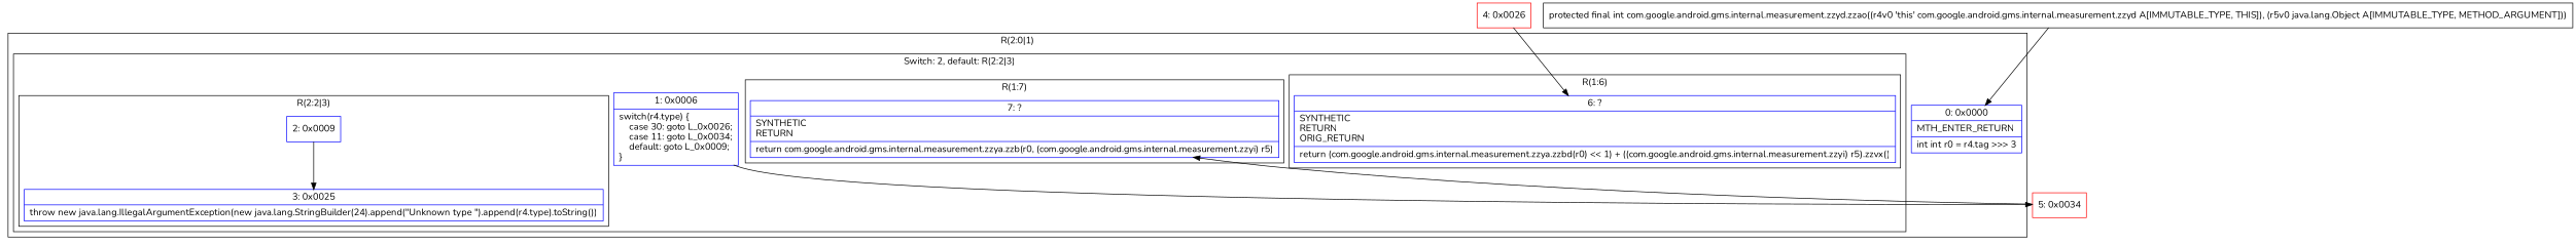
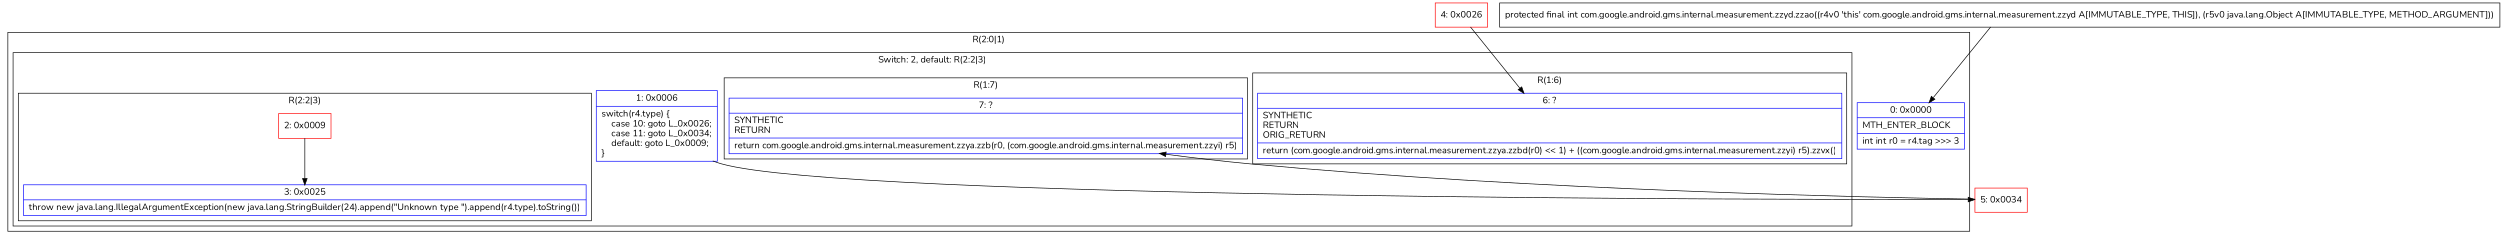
  digraph {
    fontname=Nunito
    node [color=blue fontname=Nunito shape=record]
    edge [fontname=Nunito]
    n1 [label="{6\:\ ?|SYNTHETIC\lRETURN\lORIG_RETURN\l|return (com.google.android.gms.internal.measurement.zzya.zzbd(r0) \<\< 1) + ((com.google.android.gms.internal.measurement.zzyi) r5).zzvx()\l}"]
    n2 [label="{7\:\ ?|SYNTHETIC\lRETURN\l|return com.google.android.gms.internal.measurement.zzya.zzb(r0, (com.google.android.gms.internal.measurement.zzyi) r5)\l}"]
-   n3 [label="{2\:\ 0x0009}"]
+   n3 [color=red label="{2\:\ 0x0009}"]
    n4 [label="{3\:\ 0x0025|throw new java.lang.IllegalArgumentException(new java.lang.StringBuilder(24).append(\"Unknown type \").append(r4.type).toString())\l}"]
-   n5 [label="{1\:\ 0x0006|switch(r4.type) \{\l    case 30: goto L_0x0026;\l    case 11: goto L_0x0034;\l    default: goto L_0x0009;\l\}\l}"]
-   n6 [label="{0\:\ 0x0000|MTH_ENTER_RETURN\l|int int r0 = r4.tag \>\>\> 3\l}"]
+   n5 [label="{1\:\ 0x0006|switch(r4.type) \{\l    case 10: goto L_0x0026;\l    case 11: goto L_0x0034;\l    default: goto L_0x0009;\l\}\l}"]
+   n6 [label="{0\:\ 0x0000|MTH_ENTER_BLOCK\l|int int r0 = r4.tag \>\>\> 3\l}"]
    n7 [color=red label="{5\:\ 0x0034}"]
    n8 [color=red label="{4\:\ 0x0026}"]
    n9 [label="{protected final int com.google.android.gms.internal.measurement.zzyd.zzao((r4v0 'this' com.google.android.gms.internal.measurement.zzyd A[IMMUTABLE_TYPE, THIS]), (r5v0 java.lang.Object A[IMMUTABLE_TYPE, METHOD_ARGUMENT])) }" color=""]
    subgraph cluster_1 {
      label="R(2:0|1)"
      n6
      subgraph cluster_2 {
        label="Switch: 2, default: R(2:2|3)"
        n5
        subgraph cluster_3 {
          label="R(1:6)"
          n1
        }
        subgraph cluster_4 {
          label="R(1:7)"
          n2
        }
        subgraph cluster_5 {
          label="R(2:2|3)"
          n3
          n4
        }
      }
    }
    n3 -> n4
    n5 -> n7
    n7 -> n2
    n8 -> n1
    n9 -> n6
  }
